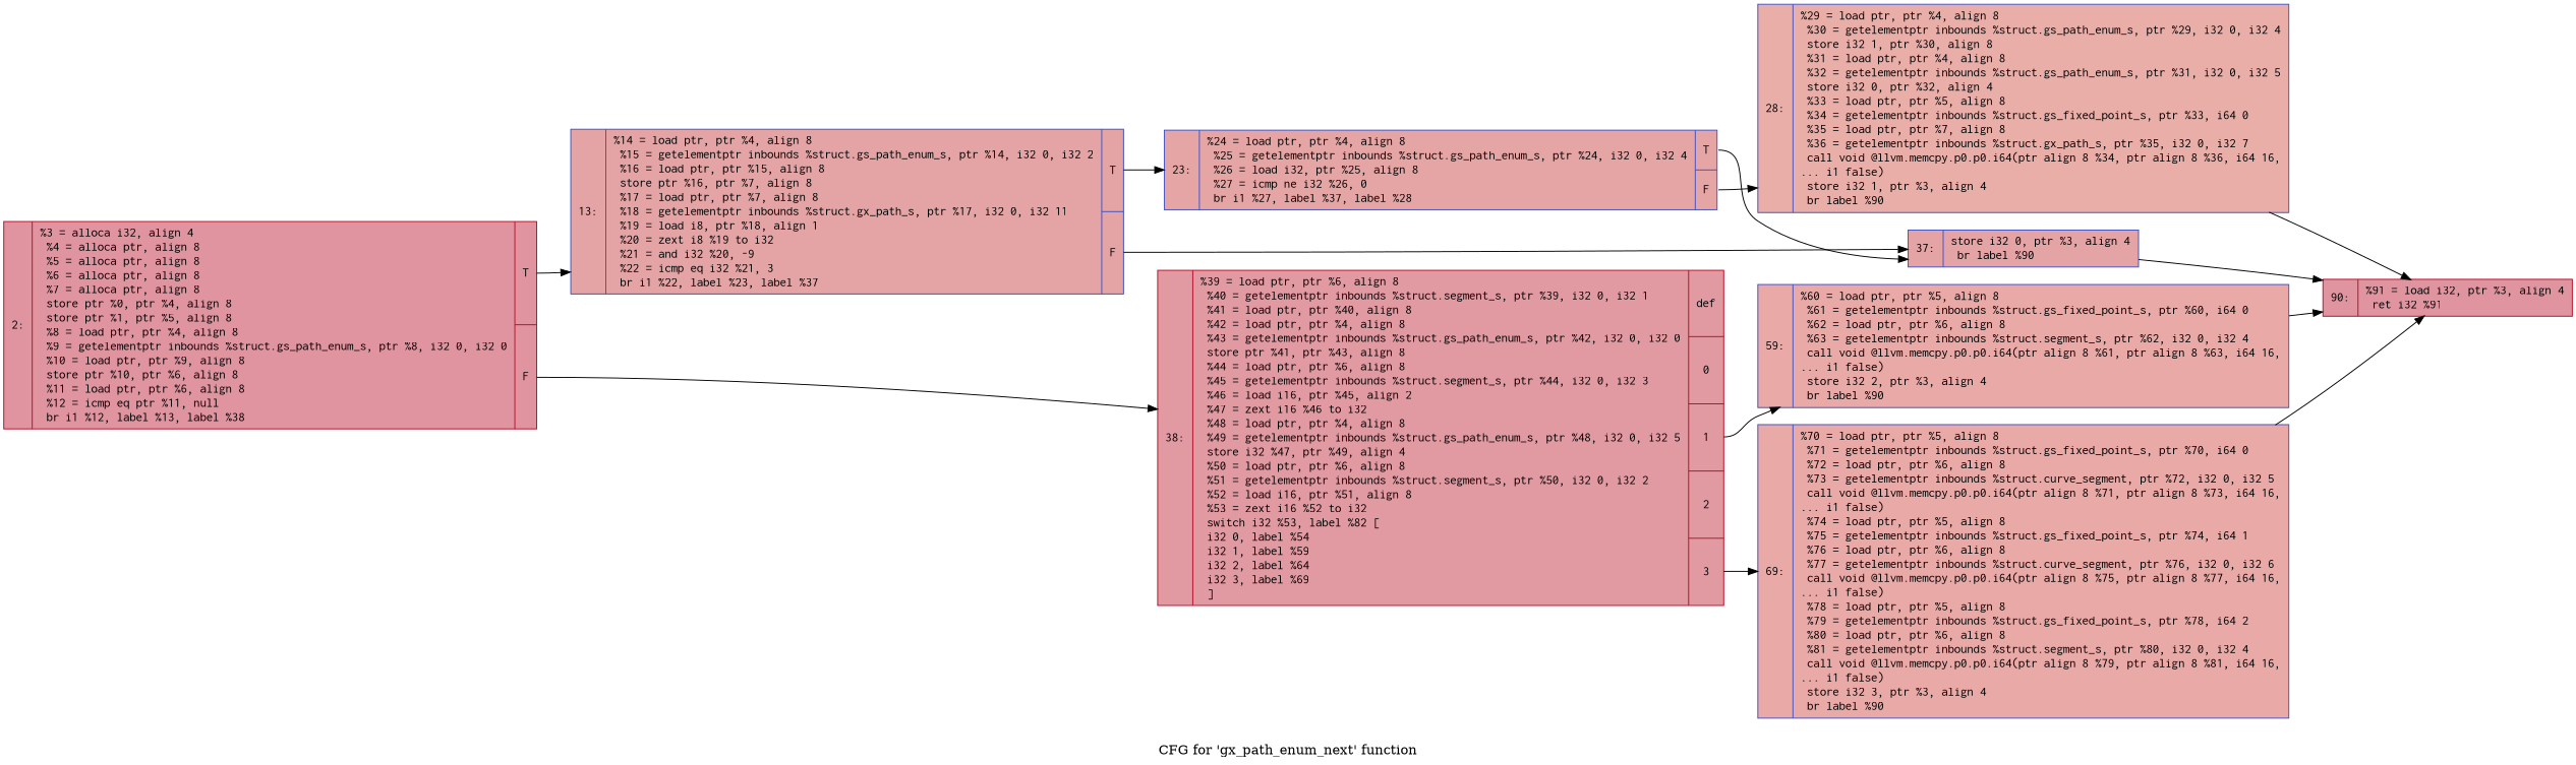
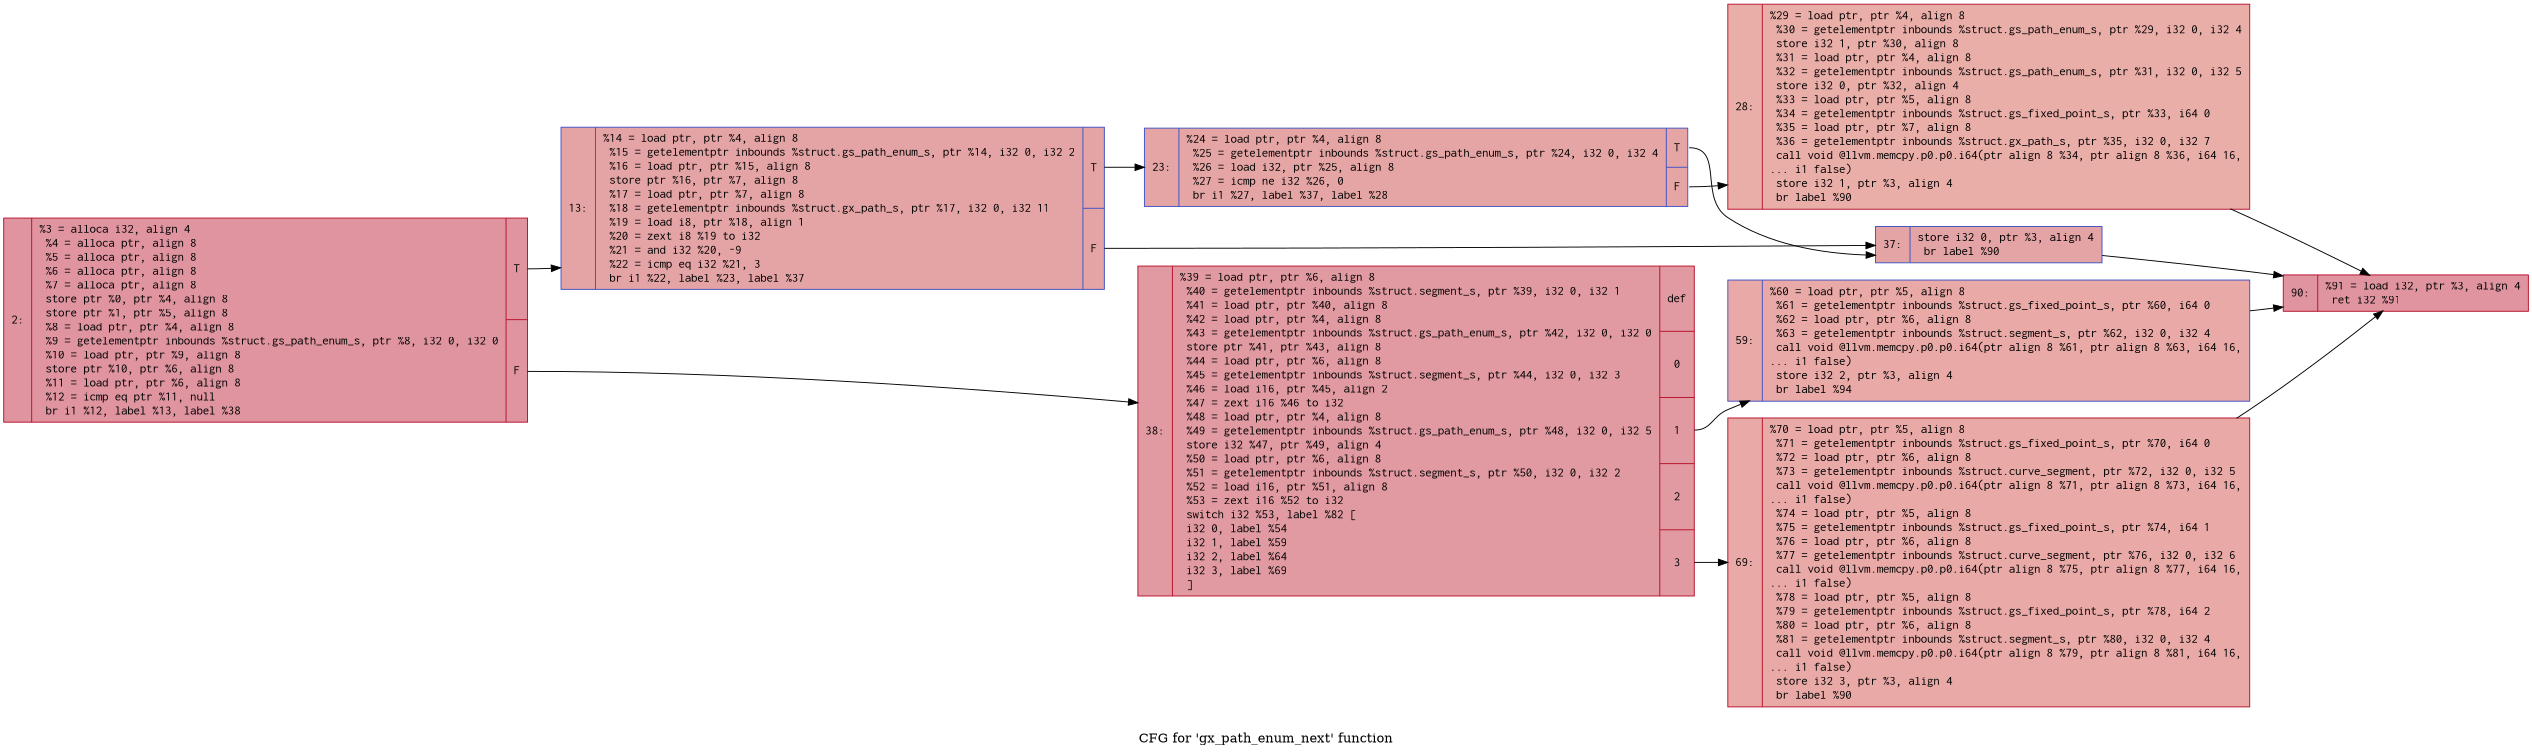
  digraph {
    label="CFG for 'gx_path_enum_next' function"
    rankdir=LR
    node [color="#3d50c3ff" fillcolor="#b70d2870" fontname=Courier shape=record style=filled]
    n1 [color="#b70d28ff" label="{2:\l|  %3 = alloca i32, align 4\l  %4 = alloca ptr, align 8\l  %5 = alloca ptr, align 8\l  %6 = alloca ptr, align 8\l  %7 = alloca ptr, align 8\l  store ptr %0, ptr %4, align 8\l  store ptr %1, ptr %5, align 8\l  %8 = load ptr, ptr %4, align 8\l  %9 = getelementptr inbounds %struct.gs_path_enum_s, ptr %8, i32 0, i32 0\l  %10 = load ptr, ptr %9, align 8\l  store ptr %10, ptr %6, align 8\l  %11 = load ptr, ptr %6, align 8\l  %12 = icmp eq ptr %11, null\l  br i1 %12, label %13, label %38\l|{<s0>T|<s1>F}}"]
    n2 [fillcolor="#c32e3170" label="{13:\l|  %14 = load ptr, ptr %4, align 8\l  %15 = getelementptr inbounds %struct.gs_path_enum_s, ptr %14, i32 0, i32 2\l  %16 = load ptr, ptr %15, align 8\l  store ptr %16, ptr %7, align 8\l  %17 = load ptr, ptr %7, align 8\l  %18 = getelementptr inbounds %struct.gx_path_s, ptr %17, i32 0, i32 11\l  %19 = load i8, ptr %18, align 1\l  %20 = zext i8 %19 to i32\l  %21 = and i32 %20, -9\l  %22 = icmp eq i32 %21, 3\l  br i1 %22, label %23, label %37\l|{<s0>T|<s1>F}}"]
    n3 [color="#b70d28ff" fillcolor="#bb1b2c70" label="{38:\l|  %39 = load ptr, ptr %6, align 8\l  %40 = getelementptr inbounds %struct.segment_s, ptr %39, i32 0, i32 1\l  %41 = load ptr, ptr %40, align 8\l  %42 = load ptr, ptr %4, align 8\l  %43 = getelementptr inbounds %struct.gs_path_enum_s, ptr %42, i32 0, i32 0\l  store ptr %41, ptr %43, align 8\l  %44 = load ptr, ptr %6, align 8\l  %45 = getelementptr inbounds %struct.segment_s, ptr %44, i32 0, i32 3\l  %46 = load i16, ptr %45, align 2\l  %47 = zext i16 %46 to i32\l  %48 = load ptr, ptr %4, align 8\l  %49 = getelementptr inbounds %struct.gs_path_enum_s, ptr %48, i32 0, i32 5\l  store i32 %47, ptr %49, align 4\l  %50 = load ptr, ptr %6, align 8\l  %51 = getelementptr inbounds %struct.segment_s, ptr %50, i32 0, i32 2\l  %52 = load i16, ptr %51, align 8\l  %53 = zext i16 %52 to i32\l  switch i32 %53, label %82 [\l    i32 0, label %54\l    i32 1, label %59\l    i32 2, label %64\l    i32 3, label %69\l  ]\l|{<s0>def|<s1>0|<s2>1|<s3>2|<s4>3}}"]
    n4 [fillcolor="#c5333470" label="{23:\l|  %24 = load ptr, ptr %4, align 8\l  %25 = getelementptr inbounds %struct.gs_path_enum_s, ptr %24, i32 0, i32 4\l  %26 = load i32, ptr %25, align 8\l  %27 = icmp ne i32 %26, 0\l  br i1 %27, label %37, label %28\l|{<s0>T|<s1>F}}"]
    n5 [fillcolor="#c32e3170" label="{37:\l|  store i32 0, ptr %3, align 4\l  br label %90\l}"]
-   n6 [fillcolor="#ca3b3770" label="{59:\l|  %60 = load ptr, ptr %5, align 8\l  %61 = getelementptr inbounds %struct.gs_fixed_point_s, ptr %60, i64 0\l  %62 = load ptr, ptr %6, align 8\l  %63 = getelementptr inbounds %struct.segment_s, ptr %62, i32 0, i32 4\l  call void @llvm.memcpy.p0.p0.i64(ptr align 8 %61, ptr align 8 %63, i64 16,\l... i1 false)\l  store i32 2, ptr %3, align 4\l  br label %90\l}"]
-   n7 [fillcolor="#ca3b3770" label="{69:\l|  %70 = load ptr, ptr %5, align 8\l  %71 = getelementptr inbounds %struct.gs_fixed_point_s, ptr %70, i64 0\l  %72 = load ptr, ptr %6, align 8\l  %73 = getelementptr inbounds %struct.curve_segment, ptr %72, i32 0, i32 5\l  call void @llvm.memcpy.p0.p0.i64(ptr align 8 %71, ptr align 8 %73, i64 16,\l... i1 false)\l  %74 = load ptr, ptr %5, align 8\l  %75 = getelementptr inbounds %struct.gs_fixed_point_s, ptr %74, i64 1\l  %76 = load ptr, ptr %6, align 8\l  %77 = getelementptr inbounds %struct.curve_segment, ptr %76, i32 0, i32 6\l  call void @llvm.memcpy.p0.p0.i64(ptr align 8 %75, ptr align 8 %77, i64 16,\l... i1 false)\l  %78 = load ptr, ptr %5, align 8\l  %79 = getelementptr inbounds %struct.gs_fixed_point_s, ptr %78, i64 2\l  %80 = load ptr, ptr %6, align 8\l  %81 = getelementptr inbounds %struct.segment_s, ptr %80, i32 0, i32 4\l  call void @llvm.memcpy.p0.p0.i64(ptr align 8 %79, ptr align 8 %81, i64 16,\l... i1 false)\l  store i32 3, ptr %3, align 4\l  br label %90\l}"]
-   n8 [fillcolor="#d0473d70" label="{28:\l|  %29 = load ptr, ptr %4, align 8\l  %30 = getelementptr inbounds %struct.gs_path_enum_s, ptr %29, i32 0, i32 4\l  store i32 1, ptr %30, align 8\l  %31 = load ptr, ptr %4, align 8\l  %32 = getelementptr inbounds %struct.gs_path_enum_s, ptr %31, i32 0, i32 5\l  store i32 0, ptr %32, align 4\l  %33 = load ptr, ptr %5, align 8\l  %34 = getelementptr inbounds %struct.gs_fixed_point_s, ptr %33, i64 0\l  %35 = load ptr, ptr %7, align 8\l  %36 = getelementptr inbounds %struct.gx_path_s, ptr %35, i32 0, i32 7\l  call void @llvm.memcpy.p0.p0.i64(ptr align 8 %34, ptr align 8 %36, i64 16,\l... i1 false)\l  store i32 1, ptr %3, align 4\l  br label %90\l}"]
+   n6 [fillcolor="#ca3b3770" label="{59:\l|  %60 = load ptr, ptr %5, align 8\l  %61 = getelementptr inbounds %struct.gs_fixed_point_s, ptr %60, i64 0\l  %62 = load ptr, ptr %6, align 8\l  %63 = getelementptr inbounds %struct.segment_s, ptr %62, i32 0, i32 4\l  call void @llvm.memcpy.p0.p0.i64(ptr align 8 %61, ptr align 8 %63, i64 16,\l... i1 false)\l  store i32 2, ptr %3, align 4\l  br label %94\l}"]
+   n7 [color="#b70d28ff" fillcolor="#ca3b3770" label="{69:\l|  %70 = load ptr, ptr %5, align 8\l  %71 = getelementptr inbounds %struct.gs_fixed_point_s, ptr %70, i64 0\l  %72 = load ptr, ptr %6, align 8\l  %73 = getelementptr inbounds %struct.curve_segment, ptr %72, i32 0, i32 5\l  call void @llvm.memcpy.p0.p0.i64(ptr align 8 %71, ptr align 8 %73, i64 16,\l... i1 false)\l  %74 = load ptr, ptr %5, align 8\l  %75 = getelementptr inbounds %struct.gs_fixed_point_s, ptr %74, i64 1\l  %76 = load ptr, ptr %6, align 8\l  %77 = getelementptr inbounds %struct.curve_segment, ptr %76, i32 0, i32 6\l  call void @llvm.memcpy.p0.p0.i64(ptr align 8 %75, ptr align 8 %77, i64 16,\l... i1 false)\l  %78 = load ptr, ptr %5, align 8\l  %79 = getelementptr inbounds %struct.gs_fixed_point_s, ptr %78, i64 2\l  %80 = load ptr, ptr %6, align 8\l  %81 = getelementptr inbounds %struct.segment_s, ptr %80, i32 0, i32 4\l  call void @llvm.memcpy.p0.p0.i64(ptr align 8 %79, ptr align 8 %81, i64 16,\l... i1 false)\l  store i32 3, ptr %3, align 4\l  br label %90\l}"]
+   n8 [color="#b70d28ff" fillcolor="#d0473d70" label="{28:\l|  %29 = load ptr, ptr %4, align 8\l  %30 = getelementptr inbounds %struct.gs_path_enum_s, ptr %29, i32 0, i32 4\l  store i32 1, ptr %30, align 8\l  %31 = load ptr, ptr %4, align 8\l  %32 = getelementptr inbounds %struct.gs_path_enum_s, ptr %31, i32 0, i32 5\l  store i32 0, ptr %32, align 4\l  %33 = load ptr, ptr %5, align 8\l  %34 = getelementptr inbounds %struct.gs_fixed_point_s, ptr %33, i64 0\l  %35 = load ptr, ptr %7, align 8\l  %36 = getelementptr inbounds %struct.gx_path_s, ptr %35, i32 0, i32 7\l  call void @llvm.memcpy.p0.p0.i64(ptr align 8 %34, ptr align 8 %36, i64 16,\l... i1 false)\l  store i32 1, ptr %3, align 4\l  br label %90\l}"]
    n9 [color="#b70d28ff" label="{90:\l|  %91 = load i32, ptr %3, align 4\l  ret i32 %91\l}"]
    n1 -> n2 [tailport=s0]
    n1 -> n3 [tailport=s1]
    n2 -> n4 [tailport=s0]
    n2 -> n5 [tailport=s1]
    n3 -> n6 [tailport=s2]
    n3 -> n7 [tailport=s4]
    n4 -> n5 [tailport=s0]
    n4 -> n8 [tailport=s1]
    n5 -> n9
    n6 -> n9
    n7 -> n9
    n8 -> n9
  }
